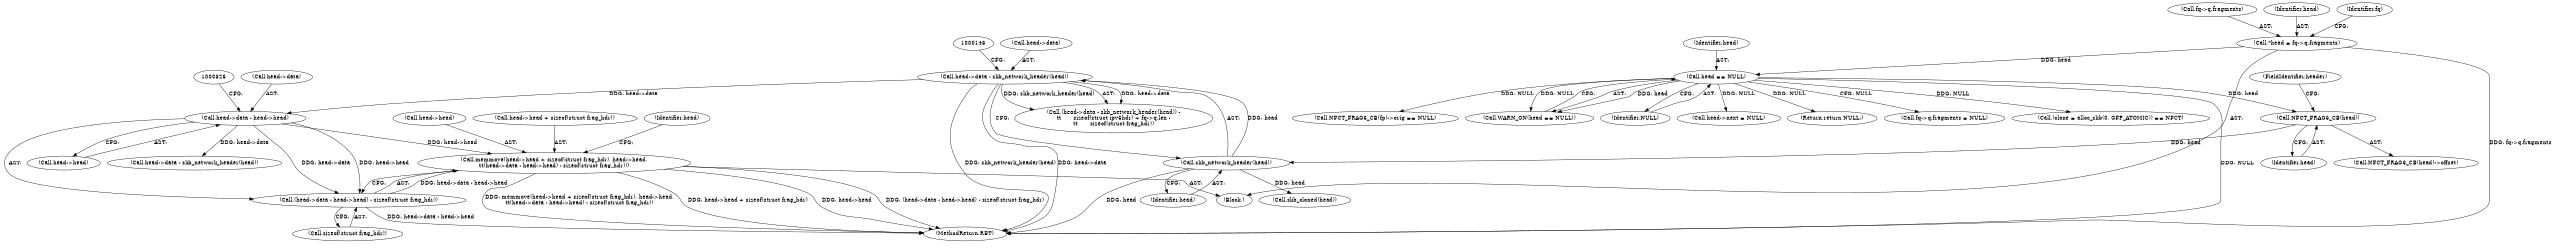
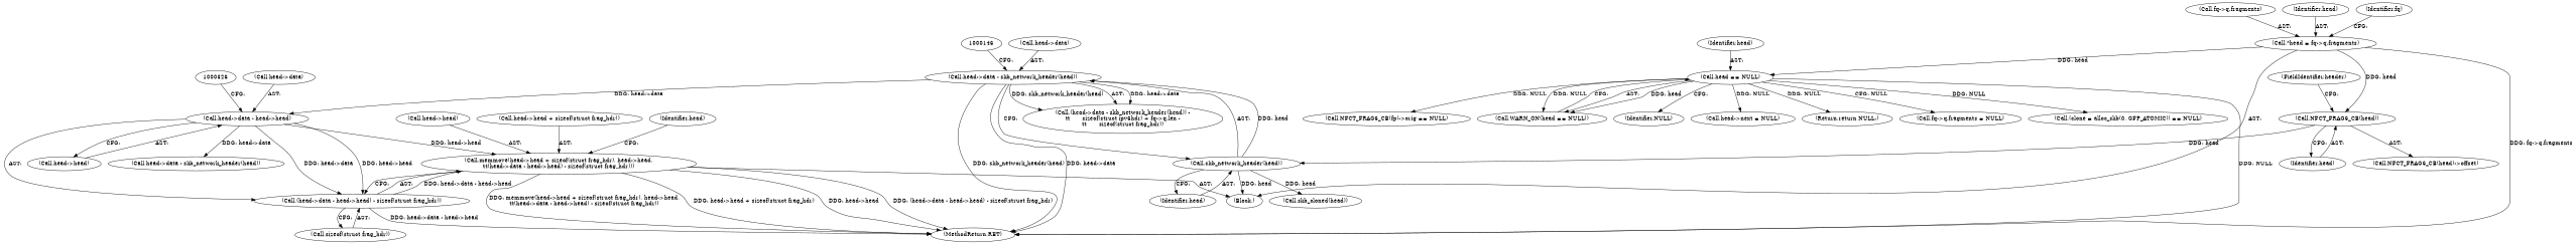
  digraph {
    n1 [label="(Call,memmove(head->head + sizeof(struct frag_hdr), head->head,\n\t\t(head->data - head->head) - sizeof(struct frag_hdr)))"]
    n2 [label="(Call,(head->data - head->head) - sizeof(struct frag_hdr))"]
    n3 [label="(Block,)"]
    n4 [label="(MethodReturn,RET)"]
    n5 [label="(Call,sizeof(struct frag_hdr))"]
    n6 [label="(Call,head->data - head->head)"]
    n7 [label="(Call,head->head)"]
    n8 [label="(Call,head->data - skb_network_header(head))"]
    n9 [label="(Call,head->data - skb_network_header(head))"]
    n10 [label="(Call,skb_network_header(head))"]
    n11 [label="(Call,(head->data - skb_network_header(head)) -\n\t\t       sizeof(struct ipv6hdr) + fq->q.len -\n\t\t       sizeof(struct frag_hdr))"]
    n12 [label="(Call,skb_cloned(head))"]
    n13 [label="(Identifier,head)"]
    n14 [label="(Call,NFCT_FRAG6_CB(head))"]
    n15 [label="(Identifier,head)"]
    n16 [label="(Call,NFCT_FRAG6_CB(head)->offset)"]
    n17 [label="(Call,head == NULL)"]
-   n18 [label="(Call,(clone = alloc_skb(0, GFP_ATOMIC)) == NFCT)"]
+   n18 [label="(Call,(clone = alloc_skb(0, GFP_ATOMIC)) == NULL)"]
    n19 [label="(Call,NFCT_FRAG6_CB(fp)->orig == NULL)"]
    n20 [label="(Call,WARN_ON(head == NULL))"]
    n21 [label="(Call,head->next = NULL)"]
    n22 [label="(Return,return NULL;)"]
    n23 [label="(Call,fq->q.fragments = NULL)"]
    n24 [label="(Identifier,NULL)"]
    n25 [label="(Call,*head = fq->q.fragments)"]
    n26 [label="(Call,fq->q.fragments)"]
    n27 [label="(Identifier,head)"]
    n28 [label="(Identifier,head)"]
    n29 [label="(Call,head->data)"]
    n30 [label="(Identifier,head)"]
    n31 [label="(Call,head->head)"]
    n32 [label="(Call,head->head + sizeof(struct frag_hdr))"]
    n33 [label="(FieldIdentifier,header)"]
    n34 [label="(Call,head->data)"]
    n35 [label="(Identifier,fq)"]
    1000326
    1000146
    n1 -> n2 [label="CFG: "]
    n1 -> n3 [label="AST: "]
    n1 -> n4 [label="DDG: memmove(head->head + sizeof(struct frag_hdr), head->head,\n\t\t(head->data - head->head) - sizeof(struct frag_hdr))"]
    n1 -> n4 [label="DDG: head->head + sizeof(struct frag_hdr)"]
    n1 -> n4 [label="DDG: head->head"]
    n1 -> n4 [label="DDG: (head->data - head->head) - sizeof(struct frag_hdr)"]
    n2 -> n1 [label="AST: "]
    n2 -> n1 [label="DDG: head->data - head->head"]
    n2 -> n4 [label="DDG: head->data - head->head"]
    n2 -> n5 [label="CFG: "]
    n5 -> n2 [label="AST: "]
    n6 -> n1 [label="DDG: head->head"]
    n6 -> n2 [label="AST: "]
    n6 -> n2 [label="DDG: head->data"]
    n6 -> n2 [label="DDG: head->head"]
    n6 -> n7 [label="CFG: "]
    n6 -> n8 [label="DDG: head->data"]
    n7 -> n6 [label="AST: "]
    n9 -> n4 [label="DDG: skb_network_header(head)"]
    n9 -> n4 [label="DDG: head->data"]
    n9 -> n6 [label="DDG: head->data"]
    n9 -> n10 [label="CFG: "]
    n9 -> n11 [label="AST: "]
    n9 -> n11 [label="DDG: head->data"]
    n9 -> n11 [label="DDG: skb_network_header(head)"]
-   n10 -> n4 [label="DDG: head"]
+   n10 -> n3 [label="DDG: head"]
    n10 -> n9 [label="AST: "]
    n10 -> n9 [label="DDG: head"]
    n10 -> n12 [label="DDG: head"]
    n10 -> n13 [label="CFG: "]
    n13 -> n10 [label="AST: "]
    n14 -> n10 [label="DDG: head"]
    n14 -> n15 [label="CFG: "]
    n14 -> n16 [label="AST: "]
    n15 -> n14 [label="AST: "]
    n17 -> n4 [label="DDG: NULL"]
-   n17 -> n14 [label="DDG: head"]
+   n25 -> n14 [label="DDG: head"]
    n17 -> n18 [label="DDG: NULL"]
    n17 -> n19 [label="DDG: NULL"]
    n17 -> n20 [label="AST: "]
    n17 -> n20 [label="DDG: head"]
    n17 -> n20 [label="DDG: NULL"]
    n17 -> n21 [label="DDG: NULL"]
    n17 -> n22 [label="DDG: NULL"]
    n17 -> n23 [label="CFG: NULL"]
    n17 -> n24 [label="CFG: "]
    n20 -> n17 [label="CFG: "]
-   n24 -> n17 [label="AST: "]
    n25 -> n3 [label="AST: "]
    n25 -> n4 [label="DDG: fq->q.fragments"]
    n25 -> n17 [label="DDG: head"]
    n26 -> n25 [label="AST: "]
    n27 -> n17 [label="AST: "]
    n28 -> n1 [label="CFG: "]
    n29 -> n6 [label="AST: "]
    n30 -> n25 [label="AST: "]
    n31 -> n1 [label="AST: "]
    n32 -> n1 [label="AST: "]
    n33 -> n14 [label="CFG: "]
    n34 -> n9 [label="AST: "]
    n35 -> n25 [label="CFG: "]
    1000326 -> n6 [label="CFG: "]
    1000146 -> n9 [label="CFG: "]
  }
